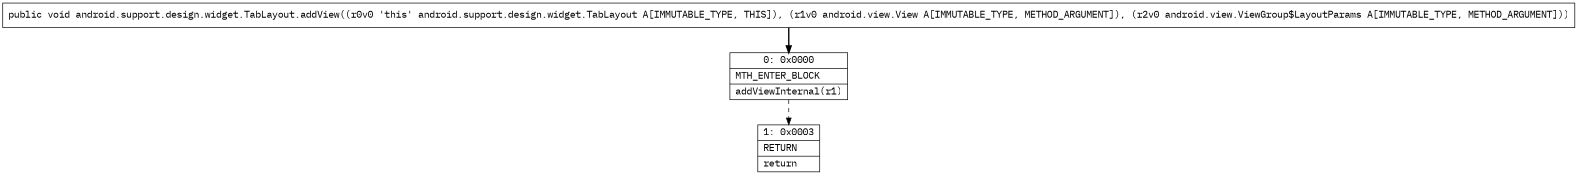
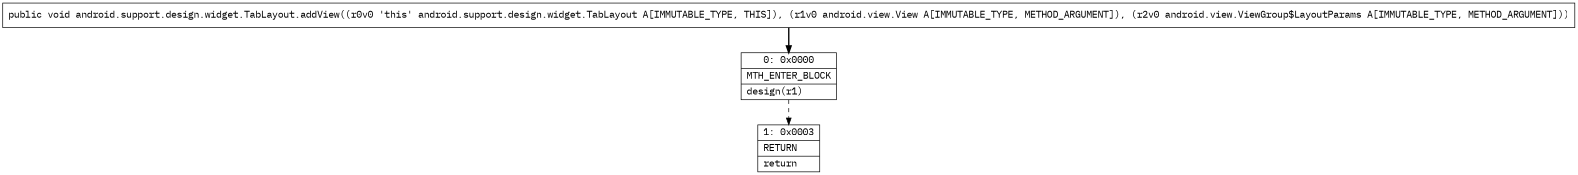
  digraph {
    fontname="IBM Plex Mono"
    node [shape=record fontname="IBM Plex Mono"]
    edge [fontname="IBM Plex Mono"]
-   n1 [label="{0\:\ 0x0000|MTH_ENTER_BLOCK\l|addViewInternal(r1)\l}"]
+   n1 [label="{0\:\ 0x0000|MTH_ENTER_BLOCK\l|design(r1)\l}"]
    n2 [label="{1\:\ 0x0003|RETURN\l|return\l}"]
    n3 [label="{public void android.support.design.widget.TabLayout.addView((r0v0 'this' android.support.design.widget.TabLayout A[IMMUTABLE_TYPE, THIS]), (r1v0 android.view.View A[IMMUTABLE_TYPE, METHOD_ARGUMENT]), (r2v0 android.view.ViewGroup$LayoutParams A[IMMUTABLE_TYPE, METHOD_ARGUMENT])) }"]
    n1 -> n2 [style=dashed]
    n3 -> n1 [style=bold]
  }
